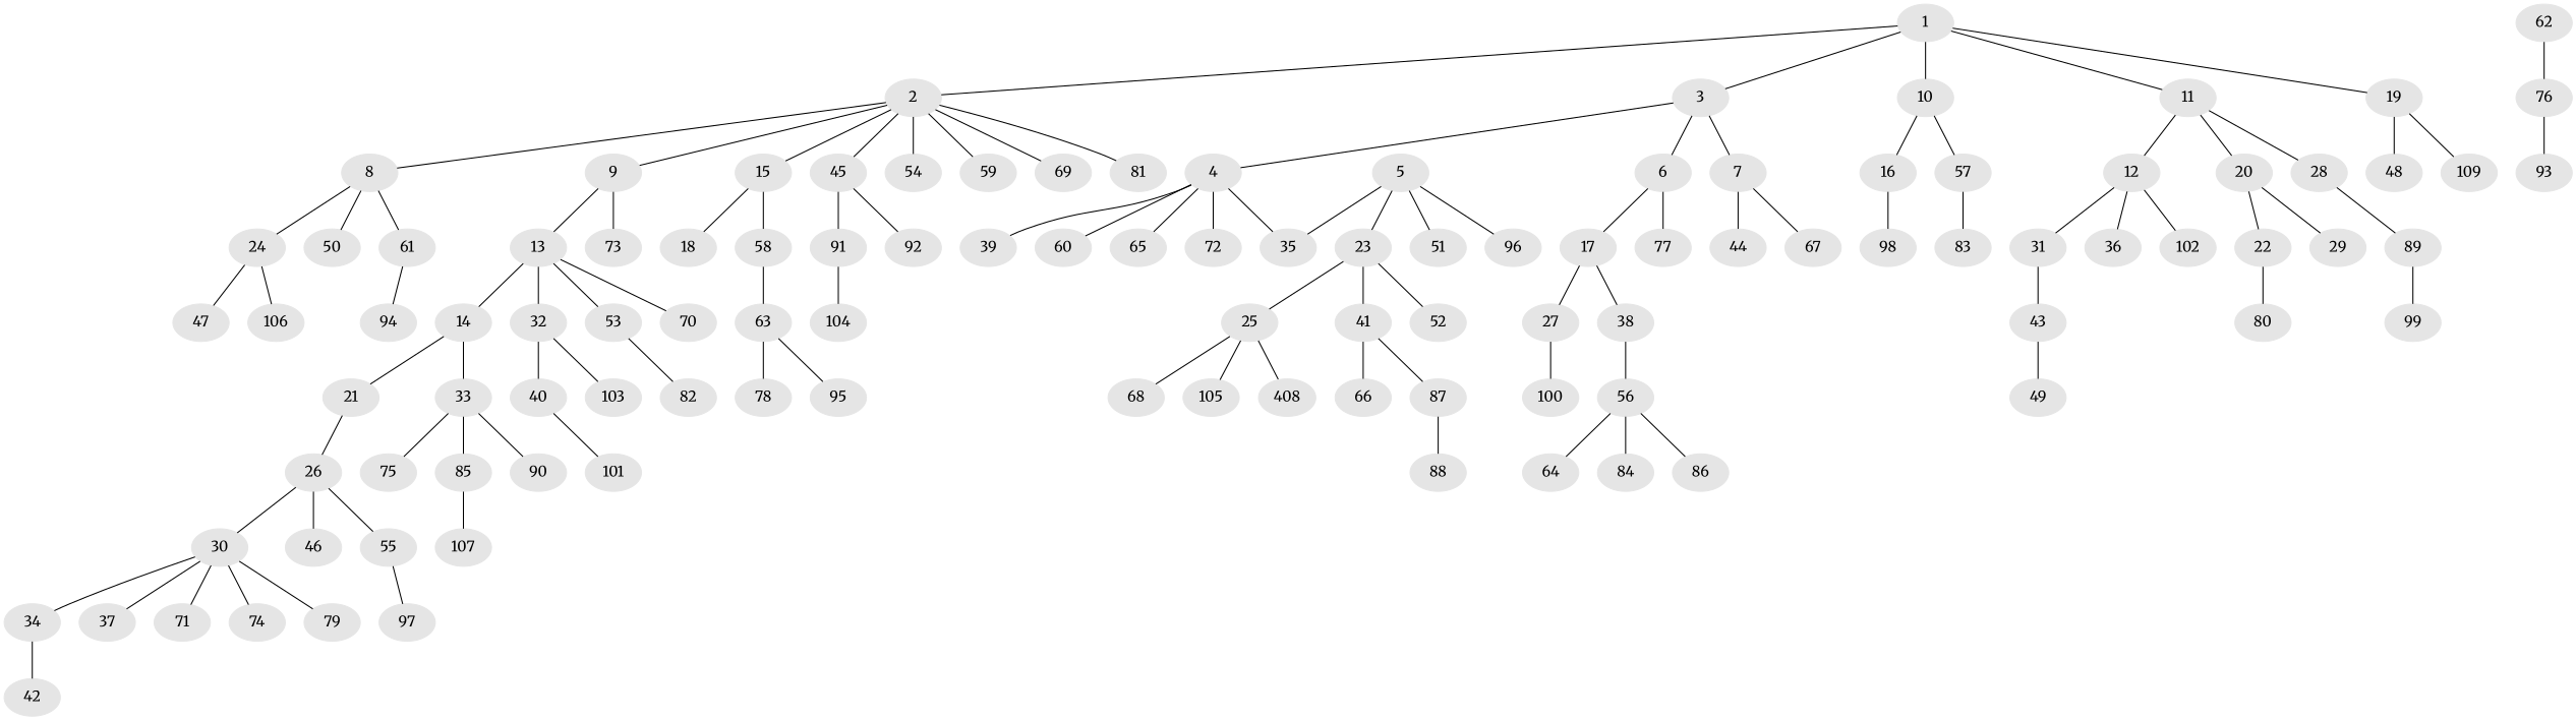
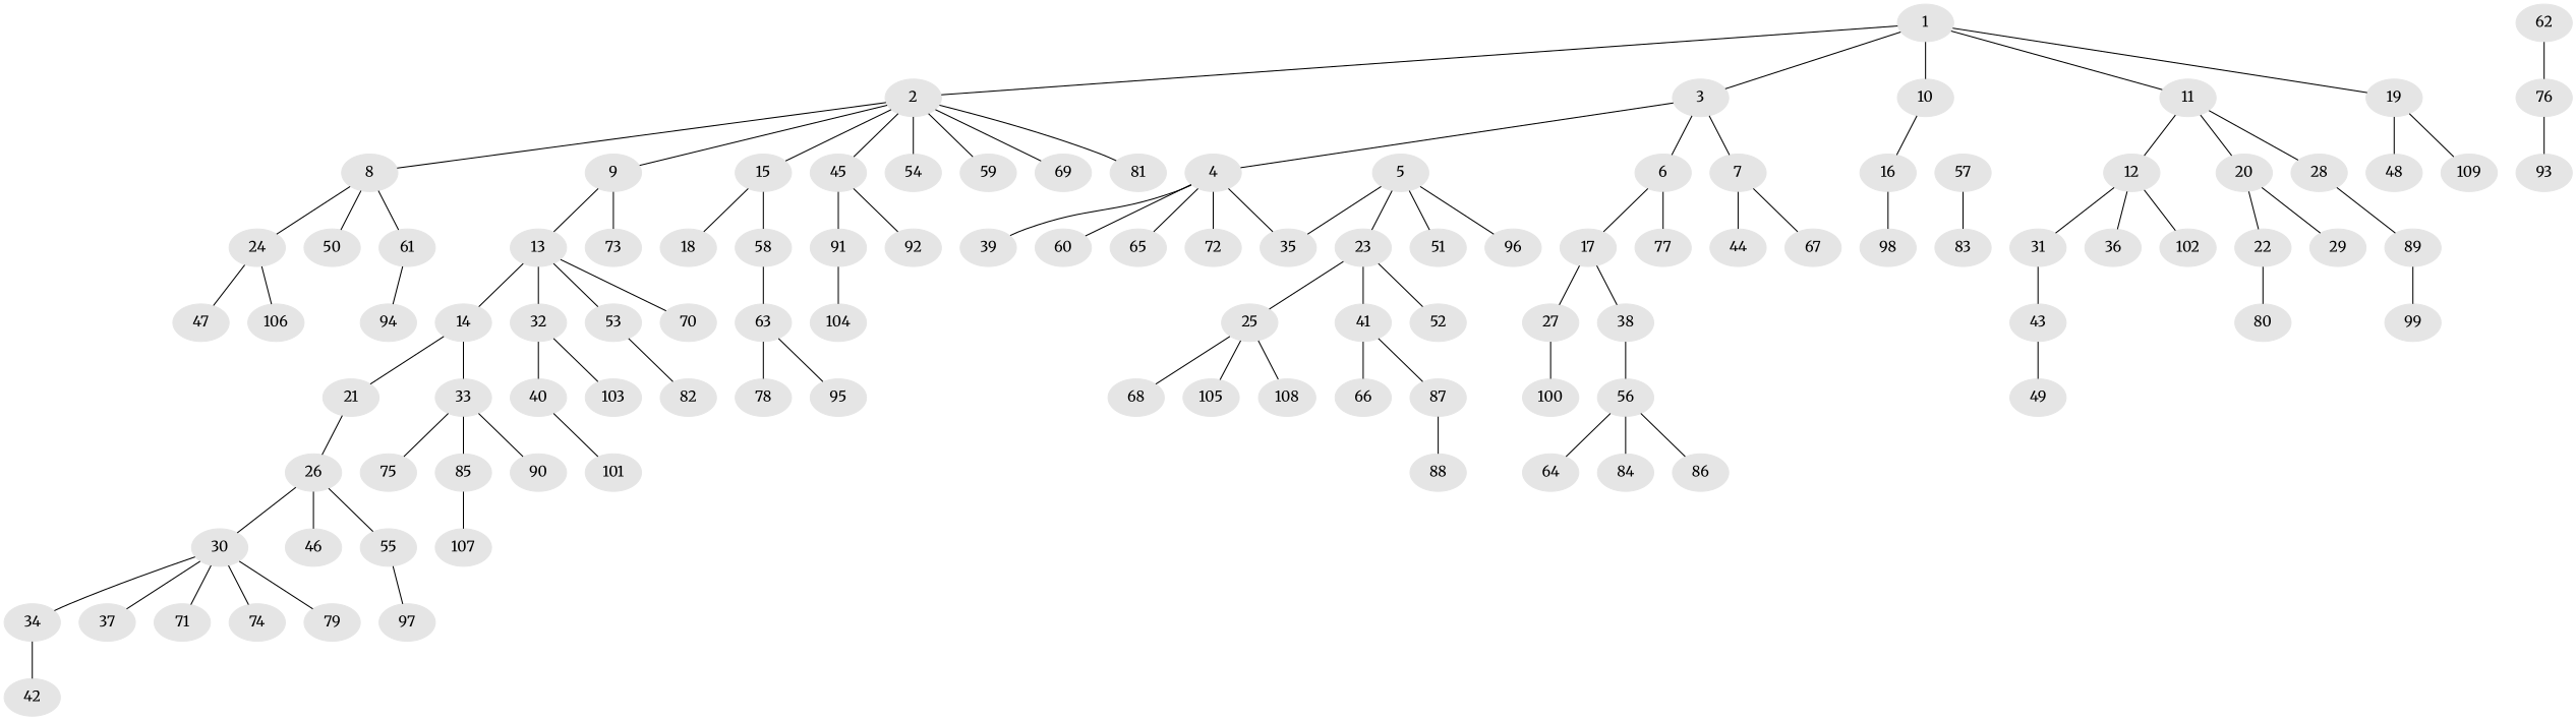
  graph {
    fontname=Merriweather
    node [color=gray90 fontname=Merriweather style=filled]
    edge [fontname=Merriweather]
    1
    2
    3
    10
    11
    19
    8
    9
    15
    45
    54
    59
    69
    81
    4
    6
    7
    16
    57
    12
    20
    28
    48
    109
    24
    50
    61
    13
    73
    18
    58
    91
    92
    39
    60
    65
    72
    35
    17
    77
    44
    67
    5
    23
    51
    96
    25
    41
    52
    27
    38
    47
    106
    94
    14
    32
    53
    70
    98
    83
    31
    36
    102
    22
    29
    89
    43
    21
    33
    40
    103
    82
    26
    75
    85
    90
    63
    100
    56
    80
    30
    46
    55
    68
    105
-   108 [label=408]
+   108
    66
    87
    62
    76
    34
    37
    71
    74
    79
    97
    99
    42
    49
    101
    107
    64
    84
    86
    88
    104
    78
    95
    93
    1 -- 2
    1 -- 3
    1 -- 10
    1 -- 11
    1 -- 19
    2 -- 8
    2 -- 9
    2 -- 15
    2 -- 45
    2 -- 54
    2 -- 59
    2 -- 69
    2 -- 81
    3 -- 4
    3 -- 6
    3 -- 7
    10 -- 16
-   10 -- 57
    11 -- 12
    11 -- 20
    11 -- 28
    19 -- 48
    19 -- 109
    8 -- 24
    8 -- 50
    8 -- 61
    9 -- 13
    9 -- 73
    15 -- 18
    15 -- 58
    45 -- 91
    45 -- 92
    4 -- 39
    4 -- 60
    4 -- 65
    4 -- 72
    4 -- 35
    6 -- 17
    6 -- 77
    7 -- 44
    7 -- 67
    16 -- 98
    57 -- 83
    12 -- 31
    12 -- 36
    12 -- 102
    20 -- 22
    20 -- 29
    28 -- 89
    24 -- 47
    24 -- 106
    61 -- 94
    13 -- 14
    13 -- 32
    13 -- 53
    13 -- 70
    58 -- 63
    91 -- 104
    17 -- 27
    17 -- 38
    5 -- 35
    5 -- 23
    5 -- 51
    5 -- 96
    23 -- 25
    23 -- 41
    23 -- 52
    25 -- 68
    25 -- 105
    25 -- 108
    41 -- 66
    41 -- 87
    27 -- 100
    38 -- 56
    14 -- 21
    14 -- 33
    32 -- 40
    32 -- 103
    53 -- 82
    31 -- 43
    22 -- 80
    89 -- 99
    43 -- 49
    21 -- 26
    33 -- 75
    33 -- 85
    33 -- 90
    40 -- 101
    26 -- 30
    26 -- 46
    26 -- 55
    85 -- 107
    63 -- 78
    63 -- 95
    56 -- 64
    56 -- 84
    56 -- 86
    30 -- 34
    30 -- 37
    30 -- 71
    30 -- 74
    30 -- 79
    55 -- 97
    87 -- 88
    62 -- 76
    76 -- 93
    34 -- 42
  }
